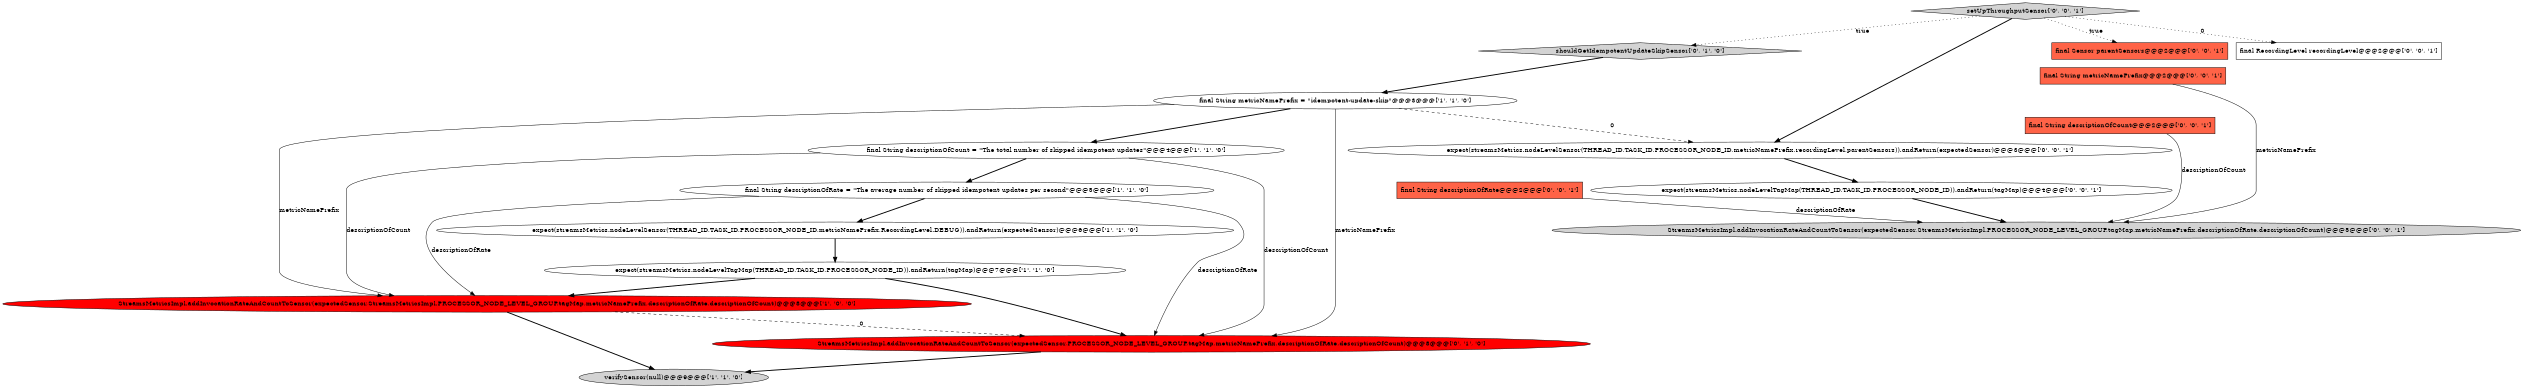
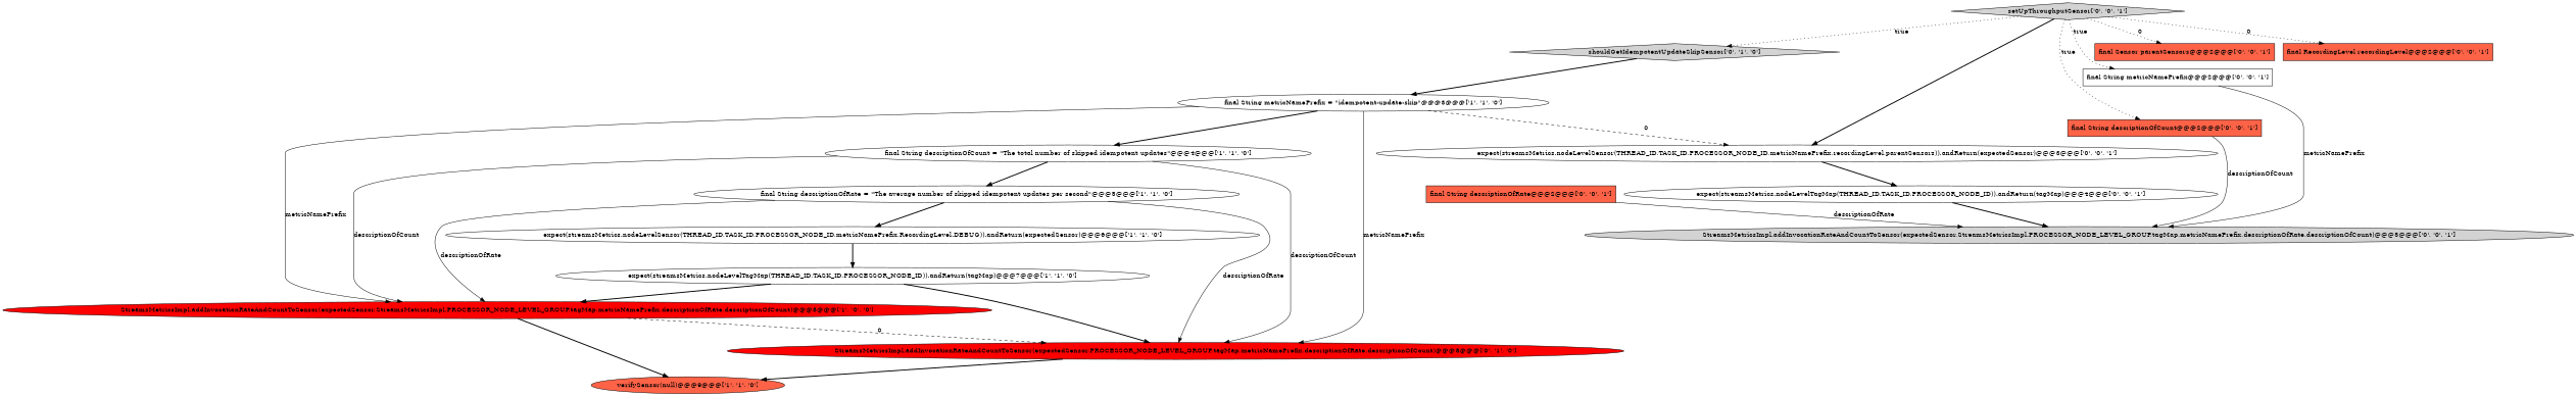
  digraph {
    node [fillcolor=white shape=ellipse style=filled]
    edge [style=bold]
    n1 [label="expect(streamsMetrics.nodeLevelSensor(THREAD_ID,TASK_ID,PROCESSOR_NODE_ID,metricNamePrefix,RecordingLevel.DEBUG)).andReturn(expectedSensor)@@@6@@@['1', '1', '0']"]
    n2 [label="expect(streamsMetrics.nodeLevelTagMap(THREAD_ID,TASK_ID,PROCESSOR_NODE_ID)).andReturn(tagMap)@@@7@@@['1', '1', '0']"]
    n3 [fillcolor=red label="StreamsMetricsImpl.addInvocationRateAndCountToSensor(expectedSensor,StreamsMetricsImpl.PROCESSOR_NODE_LEVEL_GROUP,tagMap,metricNamePrefix,descriptionOfRate,descriptionOfCount)@@@8@@@['1', '0', '0']"]
    n4 [fillcolor=red label="StreamsMetricsImpl.addInvocationRateAndCountToSensor(expectedSensor,PROCESSOR_NODE_LEVEL_GROUP,tagMap,metricNamePrefix,descriptionOfRate,descriptionOfCount)@@@8@@@['0', '1', '0']"]
    n5 [fillcolor=lightgray label="StreamsMetricsImpl.addInvocationRateAndCountToSensor(expectedSensor,StreamsMetricsImpl.PROCESSOR_NODE_LEVEL_GROUP,tagMap,metricNamePrefix,descriptionOfRate,descriptionOfCount)@@@5@@@['0', '0', '1']"]
    n6 [label="expect(streamsMetrics.nodeLevelTagMap(THREAD_ID,TASK_ID,PROCESSOR_NODE_ID)).andReturn(tagMap)@@@4@@@['0', '0', '1']"]
-   n7 [fillcolor=lightgray label="verifySensor(null)@@@9@@@['1', '1', '0']"]
+   n7 [fillcolor=tomato label="verifySensor(null)@@@9@@@['1', '1', '0']"]
    n8 [label="final String descriptionOfRate = \"The average number of skipped idempotent updates per second\"@@@5@@@['1', '1', '0']"]
    n9 [label="expect(streamsMetrics.nodeLevelSensor(THREAD_ID,TASK_ID,PROCESSOR_NODE_ID,metricNamePrefix,recordingLevel,parentSensors)).andReturn(expectedSensor)@@@3@@@['0', '0', '1']"]
    n10 [fillcolor=tomato label="final Sensor parentSensors@@@2@@@['0', '0', '1']" shape=box]
-   n11 [fillcolor=tomato label="final String metricNamePrefix@@@2@@@['0', '0', '1']" shape=box]
+   n11 [label="final String metricNamePrefix@@@2@@@['0', '0', '1']" shape=box]
    n12 [fillcolor=lightgray label="shouldGetIdempotentUpdateSkipSensor['0', '1', '0']" shape=diamond]
    n13 [label="final String metricNamePrefix = \"idempotent-update-skip\"@@@3@@@['1', '1', '0']"]
    n14 [label="final String descriptionOfCount = \"The total number of skipped idempotent updates\"@@@4@@@['1', '1', '0']"]
    n15 [fillcolor=tomato label="final String descriptionOfRate@@@2@@@['0', '0', '1']" shape=box]
-   n16 [label="final RecordingLevel recordingLevel@@@2@@@['0', '0', '1']" shape=box]
+   n16 [fillcolor=tomato label="final RecordingLevel recordingLevel@@@2@@@['0', '0', '1']" shape=box]
    n17 [fillcolor=lightgray label="setUpThroughputSensor['0', '0', '1']" shape=diamond]
    n18 [fillcolor=tomato label="final String descriptionOfCount@@@2@@@['0', '0', '1']" shape=box]
    n1 -> n2
    n2 -> n3
    n2 -> n4
    n3 -> n4 [label=0 style=dashed]
    n3 -> n7
    n4 -> n7
    n6 -> n5
    n8 -> n1
    n8 -> n3 [label=descriptionOfRate style=solid]
    n8 -> n4 [label=descriptionOfRate style=solid]
    n9 -> n6
    n11 -> n5 [label=metricNamePrefix style=solid]
    n12 -> n13
    n13 -> n3 [label=metricNamePrefix style=solid]
    n13 -> n4 [label=metricNamePrefix style=solid]
    n13 -> n9 [label=0 style=dashed]
    n13 -> n14
    n14 -> n3 [label=descriptionOfCount style=solid]
    n14 -> n4 [label=descriptionOfCount style=solid]
    n14 -> n8
    n15 -> n5 [label=descriptionOfRate style=solid]
    n17 -> n9
-   n17 -> n10 [label=true style=dotted]
+   n17 -> n10 [label=0 style=dotted]
+   n17 -> n11 [label=true style=dotted]
    n17 -> n12 [label=true style=dotted]
    n17 -> n16 [label=0 style=dotted]
+   n17 -> n18 [label=true style=dotted]
    n18 -> n5 [label=descriptionOfCount style=solid]
  }
